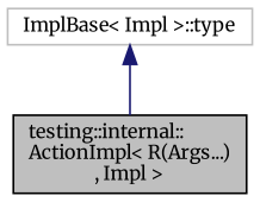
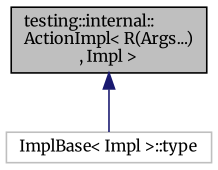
  digraph {
    fontname=Merriweather
    node [fontname=Merriweather fontsize=10 shape=record style=filled]
    n1 [color=black fillcolor=grey75 fontcolor=black height=0.2 label="testing::internal::\lActionImpl\< R(Args...)\l, Impl \>" width=0.4]
    n2 [color=grey75 fillcolor=white height=0.2 label="ImplBase\< Impl \>::type" width=0.4]
-   n2 -> n1 [color=midnightblue dir=back fontname=Merriweather fontsize=10 labelfontname=Helvetica labelfontsize=10 style=solid]
+   n1 -> n2 [color=midnightblue dir=back fontname=Merriweather fontsize=10 labelfontname=Helvetica labelfontsize=10 style=solid]
  }
